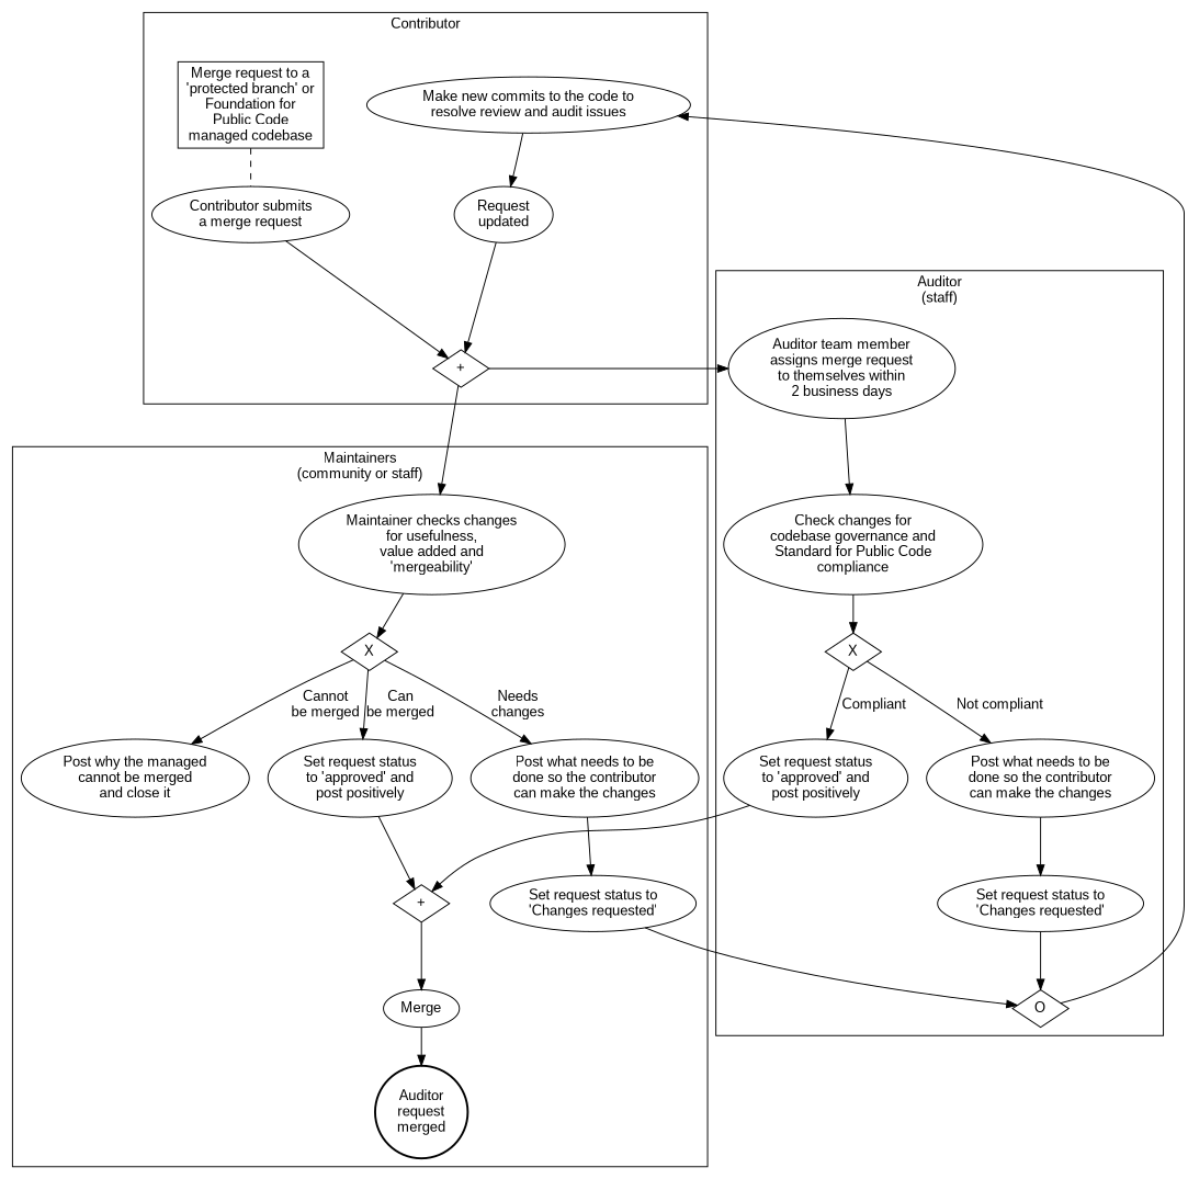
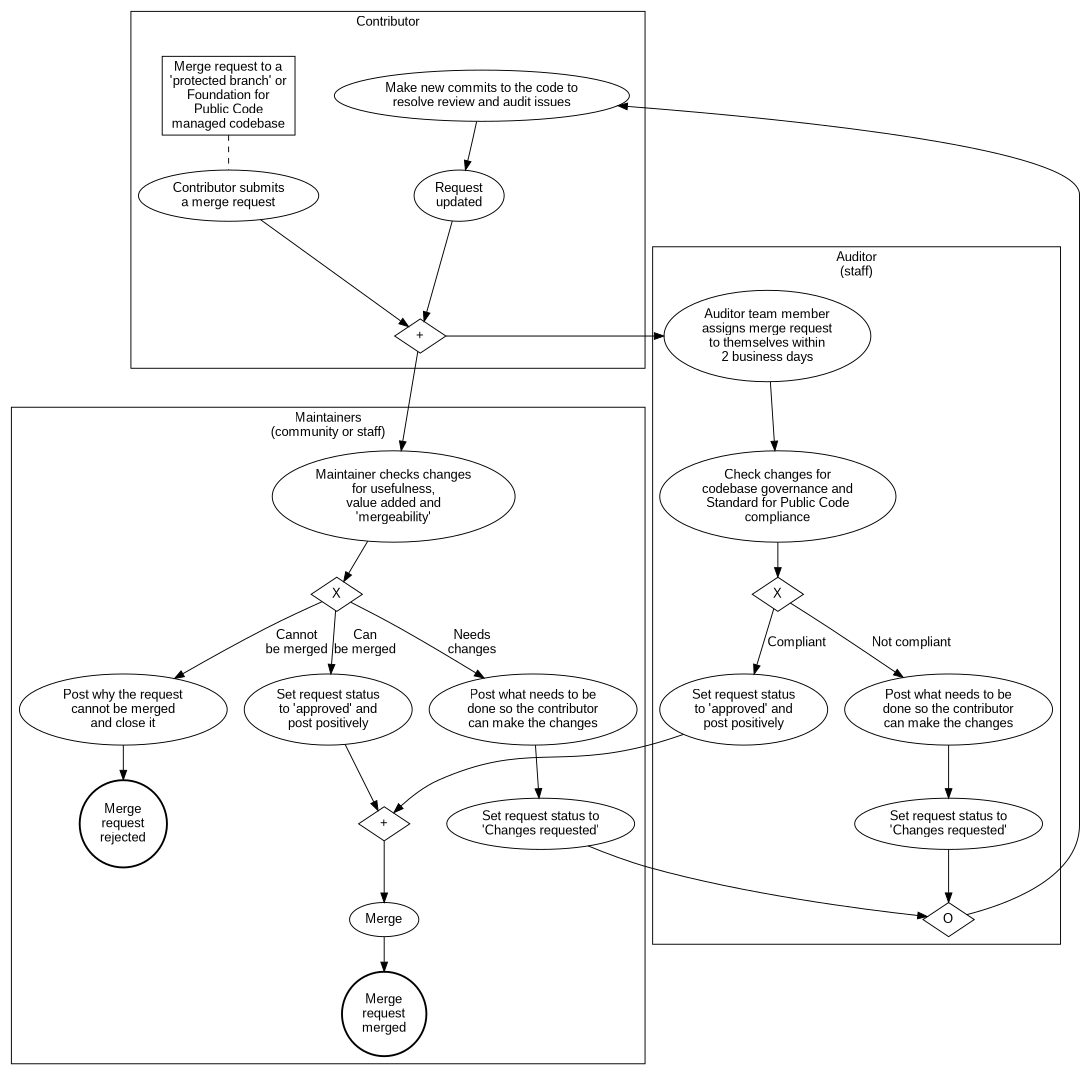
  digraph {
    fontname=Arial
    node [fontname=Arial]
    n1 [label="Make new commits to the code to\nresolve review and audit issues"]
    n2 [label="Request\nupdated"]
    n3 [label="+" shape=diamond]
    n4 [label="Merge request to a\n'protected branch' or\nFoundation for\nPublic Code\nmanaged codebase" shape=rectangle]
    n5 [label="Contributor submits\na merge request"]
    n6 [label="Auditor team member\nassigns merge request\nto themselves within\n2 business days"]
    n7 [label="Check changes for\ncodebase governance and\nStandard for Public Code\ncompliance"]
    n8 [label="Post what needs to be\ndone so the contributor\ncan make the changes"]
    n9 [label="Set request status to\n'Changes requested'"]
    n10 [label="Set request status\nto 'approved' and\npost positively"]
    n11 [label=X shape=diamond]
    n12 [label=O shape=diamond]
    n13 [label="Post what needs to be\ndone so the contributor\ncan make the changes"]
    n14 [label="Set request status to\n'Changes requested'"]
    n15 [label="Set request status\nto 'approved' and\npost positively"]
    n16 [label="Maintainer checks changes\nfor usefulness,\nvalue added and\n'mergeability'"]
    n17 [label=Merge]
-   n18 [label="Post why the managed\ncannot be merged\nand close it"]
-   n20 [label="Auditor\nrequest\nmerged" shape=circle style=bold]
+   n18 [label="Post why the request\ncannot be merged\nand close it"]
+   n19 [label="Merge\nrequest\nrejected" shape=circle style=bold]
+   n20 [label="Merge\nrequest\nmerged" shape=circle style=bold]
    n21 [label=X shape=diamond]
    n22 [label="+" shape=diamond]
    subgraph cluster_1 {
      label=Contributor
      n4
      n5
      subgraph cluster_2 {
        style=invis
        n1
        n2
        n3
      }
    }
    subgraph cluster_3 {
      label="Auditor\n(staff)"
      n6
      n7
      n8
      n9
      n10
      n11
      n12
    }
    subgraph cluster_4 {
      label="Maintainers\n(community or staff)"
      n13
      n14
      n15
      n16
      n17
      n18
+     n19
      n20
      n21
      n22
    }
    n1 -> n2
    n2 -> n3
    n3 -> n6
    n3 -> n16
    n4 -> n5 [arrowhead=none style=dashed]
    n5 -> n3
    n6 -> n7
    n7 -> n11
    n8 -> n9
    n9 -> n12
    n10 -> n22
    n11 -> n8 [fontname=Arial label="Not compliant"]
    n11 -> n10 [fontname=Arial label=Compliant]
    n12 -> n1
    n13 -> n14
    n14 -> n12
    n15 -> n22
    n16 -> n21
    n17 -> n20
+   n18 -> n19
    n21 -> n13 [fontname=Arial label="Needs\nchanges"]
    n21 -> n15 [fontname=Arial label="Can\nbe merged"]
    n21 -> n18 [fontname=Arial label="Cannot\nbe merged"]
    n22 -> n17
  }
